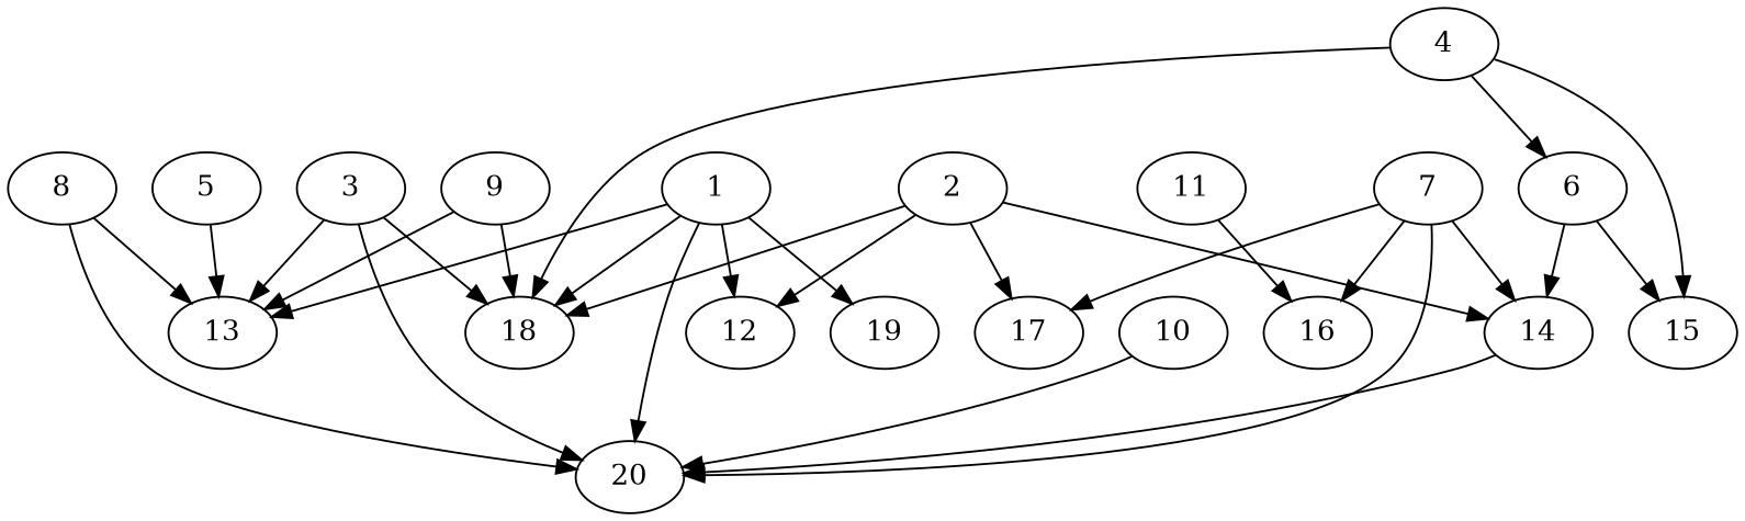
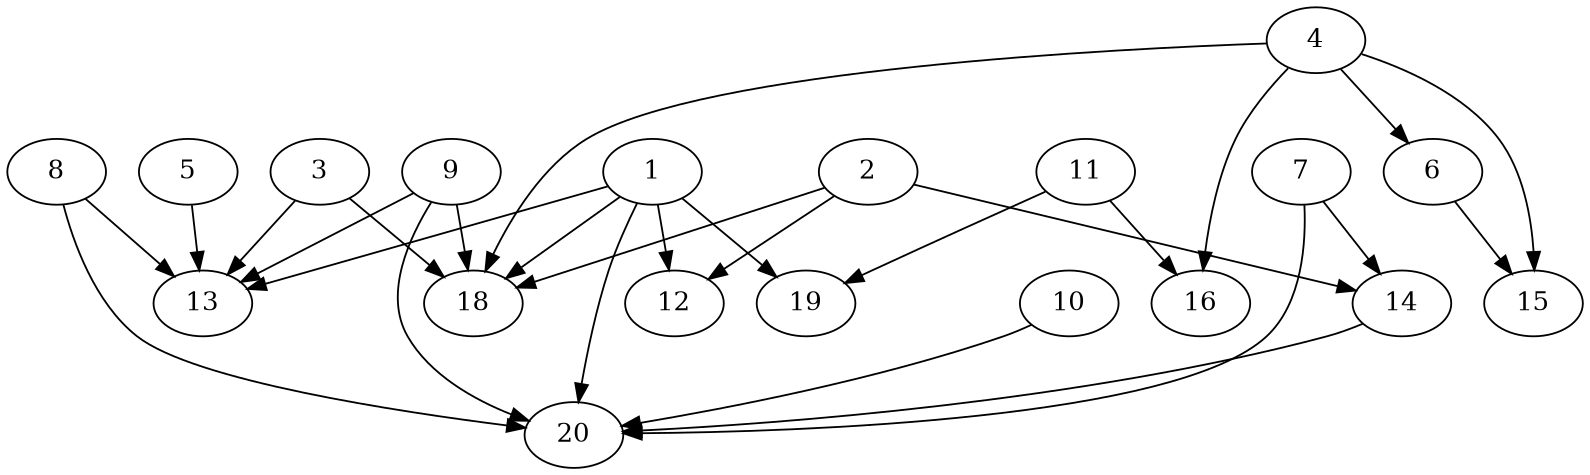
  digraph {
    node [alpha=0.12]
    1 [alpha=0.15 expect_size=5993472]
    12 [expect_size=13972480]
    13 [expect_size=25887744]
    18 [expect_size=43470848]
    19 [alpha=0.09 expect_size=23645184]
    20 [alpha=0.10 expect_size=19061760]
    2 [alpha=0.05 expect_size=31924224]
    14 [alpha=0.15 expect_size=27592704]
-   17 [alpha=0.13 expect_size=28019712]
    3 [alpha=0.01 expect_size=50342912]
    4 [alpha=0.16 expect_size=38132736]
    15 [alpha=0.08 expect_size=18588672]
    16 [alpha=0.03 expect_size=17320960]
    6 [alpha=0.05 expect_size=30224384]
    5 [alpha=0.19 expect_size=19706880]
    7 [alpha=0.07 expect_size=50197504]
    8 [expect_size=35654656]
    9 [alpha=0.18 expect_size=34386944]
    10 [alpha=0.03 expect_size=29170688]
    11 [expect_size=26393600]
    1 -> 12
    1 -> 13
    1 -> 18
    1 -> 19
    1 -> 20
    2 -> 12
    2 -> 18
    2 -> 14
-   2 -> 17
    14 -> 20
    3 -> 13
    3 -> 18
    4 -> 18
    4 -> 15
-   7 -> 16
+   4 -> 16
    4 -> 6
-   6 -> 14
    6 -> 15
    5 -> 13
    7 -> 20
    7 -> 14
-   7 -> 17
    8 -> 13
    8 -> 20
    9 -> 13
    9 -> 18
-   3 -> 20
+   9 -> 20
    10 -> 20
+   11 -> 19
    11 -> 16
  }
